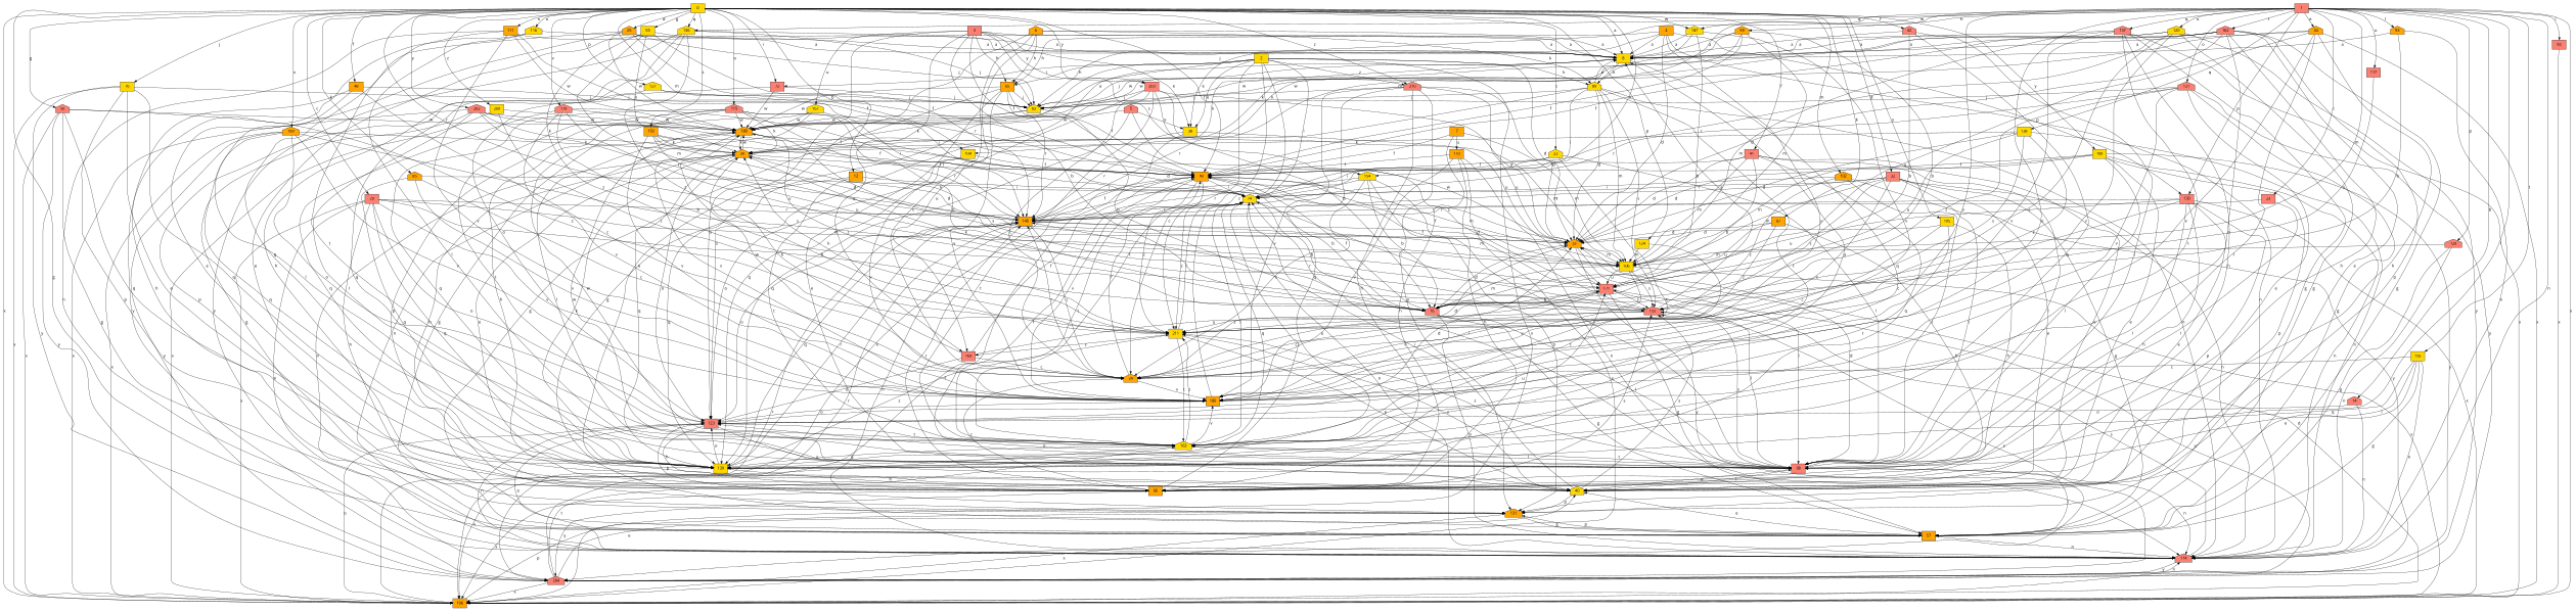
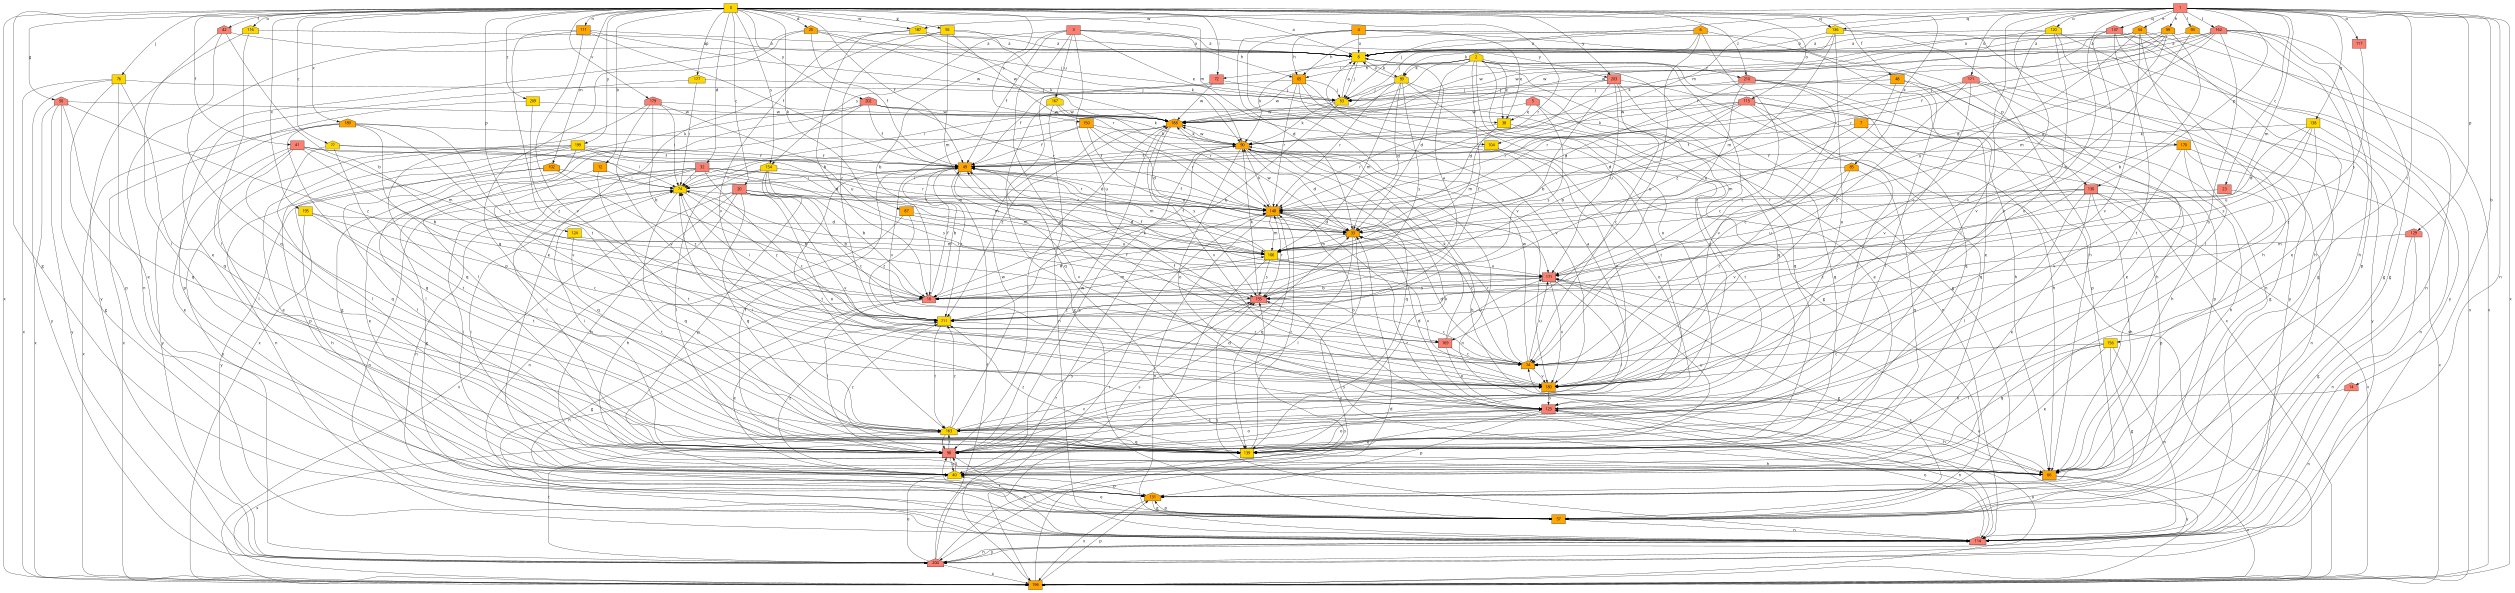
  strict digraph {
    fontname="Open Sans"
    node [fillcolor=salmon fontname="Open Sans" shape=box style=filled]
    edge [fontname="Open Sans"]
    0 [fillcolor=gold]
    8 [fillcolor=gold]
    12 [fillcolor=orange]
    20
    22 [fillcolor=gold shape=house]
    25 [fillcolor=orange shape=house]
    32
    41
    n9 [label=42 shape=house]
    48 [fillcolor=orange]
    49 [fillcolor=orange]
    50 [shape=house]
    55 [fillcolor=gold]
    57 [fillcolor=orange]
    72
    76 [fillcolor=gold]
    85 [fillcolor=orange shape=house]
    87 [fillcolor=orange]
    102 [fillcolor=orange shape=house]
    104 [fillcolor=gold]
    111 [fillcolor=orange]
    115 [shape=house]
    116 [fillcolor=gold shape=house]
    124 [fillcolor=gold]
    127 [fillcolor=gold shape=house]
    136 [fillcolor=gold shape=house]
    148 [fillcolor=orange]
    150 [fillcolor=orange]
    154 [fillcolor=gold shape=house]
    179 [shape=house]
    187 [fillcolor=gold shape=house]
    189 [fillcolor=orange shape=house]
    195 [fillcolor=gold]
    196 [fillcolor=orange]
    199 [fillcolor=gold]
    202 [shape=house]
    203
    209 [fillcolor=gold]
    210 [shape=house]
    83 [fillcolor=gold shape=house]
    89 [fillcolor=gold shape=house]
    139 [fillcolor=gold]
    90 [fillcolor=orange shape=house]
    74 [fillcolor=gold shape=house]
    163 [fillcolor=gold shape=house]
    106 [fillcolor=gold]
    114 [shape=house]
    123
    180 [fillcolor=orange]
    16 [shape=house]
    66 [fillcolor=orange]
    98
    188 [fillcolor=orange shape=house]
    40 [fillcolor=gold shape=house]
    24 [fillcolor=orange shape=house]
    155 [shape=house]
    33 [fillcolor=orange shape=house]
    211 [fillcolor=gold]
    204 [shape=house]
    131 [fillcolor=orange shape=house]
    171
    1
    14 [shape=house]
    23
    34 [fillcolor=orange shape=house]
    59 [fillcolor=orange shape=house]
-   92
    93 [fillcolor=orange shape=house]
    117
    120 [fillcolor=gold shape=house]
    121 [shape=house]
    129 [shape=house]
    130
    137 [shape=house]
    138 [fillcolor=gold]
    156 [fillcolor=gold]
    162 [shape=house]
-   2 [fillcolor=gold]
+   2 [fillcolor=gold shape=house]
    38 [fillcolor=gold]
    65 [fillcolor=orange]
    169
    3
    167 [fillcolor=gold shape=house]
    4 [fillcolor=orange]
    5 [shape=house]
    6 [fillcolor=orange shape=house]
    7 [fillcolor=orange]
    170 [fillcolor=orange]
    0 -> 8 [label=a]
    0 -> 12 [label=b]
    0 -> 20 [label=c]
    0 -> 22 [label=c]
    0 -> 25 [label=d]
    0 -> 32 [label=d]
    0 -> 41 [label=f]
    0 -> n9 [label=f]
    0 -> 48 [label=f]
    0 -> 49 [label=f]
    0 -> 50 [label=g]
    0 -> 55 [label=g]
    0 -> 57 [label=g]
    0 -> 72 [label=i]
    0 -> 76 [label=j]
    0 -> 85 [label=k]
    0 -> 87 [label=k]
    0 -> 102 [label=m]
    0 -> 104 [label=m]
    0 -> 111 [label=n]
    0 -> 115 [label=o]
    0 -> 116 [label=o]
    0 -> 124 [label=p]
    0 -> 127 [label=p]
    0 -> 136 [label=q]
    0 -> 148 [label=r]
    0 -> 150 [label=s]
    0 -> 154 [label=s]
    0 -> 179 [label=v]
    0 -> 187 [label=w]
    0 -> 189 [label=x]
    0 -> 195 [label=x]
    0 -> 196 [label=x]
    0 -> 199 [label=y]
    0 -> 202 [label=y]
    0 -> 203 [label=y]
    0 -> 209 [label=z]
    0 -> 210 [label=z]
    8 -> 83 [label=j]
    8 -> 89 [label=k]
    8 -> 139 [label=q]
    8 -> 90 [label=k]
    12 -> 139 [label=q]
    12 -> 74 [label=i]
    12 -> 163 [label=t]
    20 -> 148 [label=r]
    20 -> 196 [label=x]
    20 -> 139 [label=q]
    20 -> 106 [label=m]
    20 -> 114 [label=n]
    20 -> 123 [label=o]
    20 -> 180 [label=v]
    20 -> 16 [label=b]
    20 -> 66 [label=h]
    22 -> 49 [label=f]
    22 -> 74 [label=i]
    22 -> 163 [label=t]
    22 -> 98 [label=l]
    25 -> 8 [label=a]
    25 -> 49 [label=f]
    25 -> 83 [label=j]
    25 -> 139 [label=q]
    25 -> 188 [label=w]
    25 -> 40 [label=e]
    32 -> 57 [label=g]
    32 -> 148 [label=r]
    32 -> 74 [label=i]
    32 -> 106 [label=m]
    32 -> 114 [label=n]
    32 -> 98 [label=l]
    32 -> 40 [label=e]
    32 -> 24 [label=c]
    32 -> 155 [label=s]
    41 -> 49 [label=f]
    41 -> 139 [label=q]
    41 -> 106 [label=m]
    41 -> 16 [label=b]
    41 -> 98 [label=l]
    41 -> 40 [label=e]
    41 -> 33 [label=d]
    n9 -> 8 [label=a]
    n9 -> 139 [label=q]
    n9 -> 16 [label=b]
    n9 -> 98 [label=l]
    48 -> 83 [label=j]
    48 -> 66 [label=h]
    48 -> 98 [label=l]
    48 -> 24 [label=c]
    49 -> 74 [label=i]
    49 -> 163 [label=t]
    49 -> 106 [label=m]
    49 -> 180 [label=v]
    49 -> 16 [label=b]
    49 -> 211 [label=z]
    50 -> 57 [label=g]
    50 -> 196 [label=x]
    50 -> 139 [label=q]
    50 -> 188 [label=w]
    50 -> 211 [label=z]
    50 -> 204 [label=y]
    55 -> 8 [label=a]
    55 -> 148 [label=r]
    55 -> 90 [label=k]
    55 -> 106 [label=m]
    55 -> 40 [label=e]
    55 -> 211 [label=z]
    57 -> 114 [label=n]
    57 -> 98 [label=l]
    57 -> 40 [label=e]
    57 -> 131 [label=p]
    72 -> 83 [label=j]
    72 -> 139 [label=q]
    72 -> 188 [label=w]
    76 -> 196 [label=x]
    76 -> 83 [label=j]
    76 -> 139 [label=q]
    76 -> 40 [label=e]
    76 -> 204 [label=y]
    76 -> 131 [label=p]
    85 -> 139 [label=q]
    85 -> 74 [label=i]
    85 -> 180 [label=v]
    85 -> 24 [label=c]
    87 -> 66 [label=h]
    87 -> 33 [label=d]
    87 -> 211 [label=z]
    87 -> 171 [label=u]
    102 -> 74 [label=i]
    102 -> 98 [label=l]
    102 -> 211 [label=z]
    102 -> 204 [label=y]
    104 -> 49 [label=f]
    104 -> 123 [label=o]
    104 -> 180 [label=v]
    111 -> 8 [label=a]
    111 -> 49 [label=f]
    111 -> 163 [label=t]
    111 -> 114 [label=n]
    111 -> 180 [label=v]
    111 -> 188 [label=w]
    115 -> 148 [label=r]
    115 -> 139 [label=q]
    115 -> 90 [label=k]
    115 -> 163 [label=t]
    115 -> 16 [label=b]
    115 -> 66 [label=h]
    115 -> 188 [label=w]
    115 -> 33 [label=d]
    115 -> 131 [label=p]
    116 -> 8 [label=a]
    116 -> 98 [label=l]
    116 -> 204 [label=y]
    124 -> 163 [label=t]
    124 -> 106 [label=m]
    127 -> 83 [label=j]
    127 -> 74 [label=i]
    127 -> 131 [label=p]
    136 -> 8 [label=a]
    136 -> 83 [label=j]
    136 -> 123 [label=o]
    136 -> 66 [label=h]
    136 -> 211 [label=z]
    136 -> 204 [label=y]
    148 -> 49 [label=f]
    148 -> 139 [label=q]
    148 -> 90 [label=k]
    148 -> 106 [label=m]
    148 -> 114 [label=n]
    148 -> 123 [label=o]
    148 -> 24 [label=c]
    148 -> 33 [label=d]
    150 -> 49 [label=f]
    150 -> 148 [label=r]
    150 -> 90 [label=k]
    150 -> 180 [label=v]
    150 -> 33 [label=d]
    150 -> 171 [label=u]
    154 -> 148 [label=r]
    154 -> 74 [label=i]
    154 -> 16 [label=b]
    154 -> 98 [label=l]
    154 -> 24 [label=c]
    154 -> 131 [label=p]
    179 -> 139 [label=q]
    179 -> 74 [label=i]
    179 -> 180 [label=v]
    179 -> 16 [label=b]
    179 -> 188 [label=w]
    179 -> 171 [label=u]
    187 -> 8 [label=a]
    187 -> 90 [label=k]
    187 -> 180 [label=v]
    187 -> 16 [label=b]
    189 -> 196 [label=x]
    189 -> 139 [label=q]
    189 -> 90 [label=k]
    189 -> 123 [label=o]
    189 -> 180 [label=v]
    189 -> 155 [label=s]
    189 -> 204 [label=y]
    195 -> 163 [label=t]
    195 -> 66 [label=h]
    195 -> 24 [label=c]
    195 -> 33 [label=d]
    196 -> 148 [label=r]
    196 -> 123 [label=o]
    196 -> 33 [label=d]
    196 -> 131 [label=p]
    196 -> 171 [label=u]
    199 -> 49 [label=f]
    199 -> 106 [label=m]
    199 -> 114 [label=n]
    199 -> 98 [label=l]
    199 -> 40 [label=e]
    199 -> 33 [label=d]
    199 -> 204 [label=y]
    199 -> 131 [label=p]
    202 -> 49 [label=f]
    202 -> 57 [label=g]
    202 -> 148 [label=r]
    202 -> 196 [label=x]
    202 -> 90 [label=k]
    202 -> 98 [label=l]
    202 -> 188 [label=w]
    203 -> 196 [label=x]
    203 -> 83 [label=j]
    203 -> 139 [label=q]
    203 -> 16 [label=b]
    203 -> 24 [label=c]
    203 -> 33 [label=d]
    203 -> 171 [label=u]
    209 -> 196 [label=x]
    209 -> 188 [label=w]
    209 -> 211 [label=z]
    210 -> 83 [label=j]
    210 -> 139 [label=q]
    210 -> 180 [label=v]
    210 -> 66 [label=h]
    210 -> 33 [label=d]
    210 -> 131 [label=p]
    210 -> 171 [label=u]
    83 -> 8 [label=a]
    83 -> 90 [label=k]
    83 -> 16 [label=b]
    83 -> 188 [label=w]
    89 -> 8 [label=a]
    89 -> 148 [label=r]
    89 -> 83 [label=j]
    89 -> 74 [label=i]
    89 -> 163 [label=t]
    89 -> 106 [label=m]
    89 -> 114 [label=n]
    89 -> 155 [label=s]
    89 -> 33 [label=d]
    139 -> 148 [label=r]
    139 -> 90 [label=k]
    139 -> 123 [label=o]
    139 -> 66 [label=h]
    139 -> 211 [label=z]
    139 -> 171 [label=u]
    90 -> 49 [label=f]
    90 -> 139 [label=q]
    90 -> 114 [label=n]
    90 -> 123 [label=o]
    90 -> 66 [label=h]
    90 -> 188 [label=w]
    90 -> 40 [label=e]
    90 -> 33 [label=d]
    74 -> 148 [label=r]
    74 -> 139 [label=q]
    74 -> 114 [label=n]
    74 -> 16 [label=b]
    74 -> 211 [label=z]
    163 -> 8 [label=a]
    163 -> 196 [label=x]
    163 -> 139 [label=q]
    163 -> 74 [label=i]
    163 -> 180 [label=v]
    163 -> 98 [label=l]
    163 -> 188 [label=w]
    163 -> 211 [label=z]
    106 -> 49 [label=f]
    106 -> 196 [label=x]
    106 -> 180 [label=v]
    106 -> 155 [label=s]
    106 -> 171 [label=u]
    114 -> 123 [label=o]
    114 -> 155 [label=s]
    114 -> 204 [label=y]
    123 -> 163 [label=t]
    123 -> 114 [label=n]
    123 -> 66 [label=h]
    123 -> 40 [label=e]
    123 -> 33 [label=d]
    123 -> 131 [label=p]
    180 -> 74 [label=i]
    180 -> 123 [label=o]
    16 -> 49 [label=f]
    16 -> 57 [label=g]
    16 -> 106 [label=m]
    16 -> 114 [label=n]
    16 -> 98 [label=l]
    16 -> 33 [label=d]
    66 -> 148 [label=r]
    66 -> 196 [label=x]
    66 -> 74 [label=i]
    66 -> 24 [label=c]
    66 -> 155 [label=s]
    66 -> 204 [label=y]
    98 -> 49 [label=f]
    98 -> 74 [label=i]
    98 -> 163 [label=t]
    98 -> 114 [label=n]
    98 -> 123 [label=o]
    98 -> 188 [label=w]
    98 -> 40 [label=e]
    98 -> 155 [label=s]
    98 -> 33 [label=d]
    98 -> 211 [label=z]
    188 -> 90 [label=k]
    188 -> 180 [label=v]
    188 -> 98 [label=l]
    188 -> 155 [label=s]
    188 -> 211 [label=z]
    40 -> 74 [label=i]
    40 -> 98 [label=l]
    40 -> 155 [label=s]
    40 -> 211 [label=z]
    40 -> 131 [label=p]
    24 -> 49 [label=f]
    24 -> 148 [label=r]
    24 -> 180 [label=v]
    24 -> 188 [label=w]
    24 -> 33 [label=d]
    24 -> 171 [label=u]
    155 -> 8 [label=a]
    155 -> 148 [label=r]
    155 -> 90 [label=k]
    155 -> 74 [label=i]
    155 -> 24 [label=c]
    155 -> 211 [label=z]
    33 -> 106 [label=m]
    33 -> 98 [label=l]
    33 -> 188 [label=w]
    33 -> 204 [label=y]
    211 -> 90 [label=k]
    211 -> 74 [label=i]
    211 -> 163 [label=t]
    211 -> 40 [label=e]
    211 -> 169 [label=z]
    204 -> 49 [label=f]
    204 -> 148 [label=r]
    204 -> 196 [label=x]
    204 -> 163 [label=t]
    204 -> 114 [label=n]
    204 -> 40 [label=e]
    204 -> 155 [label=s]
    131 -> 57 [label=g]
    131 -> 196 [label=x]
    171 -> 49 [label=f]
    171 -> 57 [label=g]
    171 -> 180 [label=v]
    171 -> 16 [label=b]
    171 -> 98 [label=l]
    171 -> 155 [label=s]
    1 -> 104 [label=m]
    1 -> 136 [label=q]
    1 -> 187 [label=w]
    1 -> 196 [label=x]
    1 -> 83 [label=j]
    1 -> 106 [label=m]
    1 -> 114 [label=n]
    1 -> 123 [label=o]
    1 -> 180 [label=v]
    1 -> 98 [label=l]
    1 -> 14 [label=b]
    1 -> 23 [label=c]
    1 -> 34 [label=e]
    1 -> 59 [label=h]
-   1 -> 92 [label=l]
    1 -> 93 [label=l]
    1 -> 117 [label=o]
    1 -> 120 [label=o]
    1 -> 121 [label=o]
    1 -> 129 [label=p]
    1 -> 130 [label=p]
    1 -> 137 [label=q]
    1 -> 138 [label=q]
    1 -> 156 [label=t]
    1 -> 162 [label=t]
    14 -> 114 [label=n]
    14 -> 123 [label=o]
    23 -> 148 [label=r]
    23 -> 98 [label=l]
    34 -> 8 [label=a]
    34 -> 196 [label=x]
    34 -> 180 [label=v]
    34 -> 66 [label=h]
    34 -> 98 [label=l]
    34 -> 188 [label=w]
    34 -> 171 [label=u]
    59 -> 8 [label=a]
    59 -> 49 [label=f]
    59 -> 90 [label=k]
    59 -> 106 [label=m]
    59 -> 16 [label=b]
    59 -> 188 [label=w]
-   92 -> 196 [label=x]
    93 -> 8 [label=a]
    93 -> 114 [label=n]
    93 -> 16 [label=b]
    117 -> 155 [label=s]
    120 -> 8 [label=a]
    120 -> 57 [label=g]
    120 -> 180 [label=v]
    120 -> 188 [label=w]
    120 -> 24 [label=c]
    120 -> 204 [label=y]
    121 -> 57 [label=g]
    121 -> 148 [label=r]
    121 -> 83 [label=j]
    121 -> 180 [label=v]
    121 -> 40 [label=e]
    121 -> 211 [label=z]
    121 -> 204 [label=y]
    129 -> 57 [label=g]
    129 -> 106 [label=m]
    129 -> 114 [label=n]
    130 -> 148 [label=r]
    130 -> 196 [label=x]
    130 -> 66 [label=h]
    130 -> 98 [label=l]
    130 -> 40 [label=e]
    130 -> 24 [label=c]
    130 -> 131 [label=p]
    130 -> 171 [label=u]
    137 -> 8 [label=a]
    137 -> 57 [label=g]
    137 -> 196 [label=x]
    137 -> 163 [label=t]
    137 -> 106 [label=m]
    137 -> 180 [label=v]
    137 -> 66 [label=h]
    138 -> 90 [label=k]
    138 -> 114 [label=n]
    138 -> 155 [label=s]
    138 -> 33 [label=d]
    138 -> 211 [label=z]
    138 -> 171 [label=u]
    156 -> 57 [label=g]
    156 -> 139 [label=q]
    156 -> 114 [label=n]
    156 -> 98 [label=l]
    156 -> 40 [label=e]
    156 -> 24 [label=c]
    162 -> 8 [label=a]
    162 -> 49 [label=f]
    162 -> 57 [label=g]
    162 -> 148 [label=r]
    162 -> 123 [label=o]
    162 -> 66 [label=h]
    162 -> 188 [label=w]
    162 -> 40 [label=e]
    162 -> 33 [label=d]
    162 -> 131 [label=p]
    2 -> 57 [label=g]
    2 -> 72 [label=i]
    2 -> 196 [label=x]
    2 -> 210 [label=z]
    2 -> 89 [label=k]
    2 -> 74 [label=i]
    2 -> 163 [label=t]
    2 -> 123 [label=o]
    2 -> 24 [label=c]
    2 -> 33 [label=d]
    2 -> 211 [label=z]
    2 -> 38 [label=e]
    2 -> 65 [label=h]
    38 -> 148 [label=r]
    38 -> 163 [label=t]
    38 -> 106 [label=m]
    65 -> 49 [label=f]
    65 -> 57 [label=g]
    65 -> 148 [label=r]
    65 -> 83 [label=j]
    65 -> 180 [label=v]
    65 -> 188 [label=w]
    65 -> 40 [label=e]
    169 -> 49 [label=f]
    169 -> 90 [label=k]
    169 -> 123 [label=o]
    169 -> 24 [label=c]
    169 -> 171 [label=u]
    3 -> 8 [label=a]
    3 -> 49 [label=f]
    3 -> 154 [label=s]
    3 -> 203 [label=y]
    3 -> 123 [label=o]
    3 -> 16 [label=b]
    3 -> 38 [label=e]
    3 -> 65 [label=h]
    3 -> 169 [label=u]
    3 -> 167 [label=u]
    167 -> 57 [label=g]
    167 -> 148 [label=r]
    167 -> 114 [label=n]
    167 -> 188 [label=w]
    4 -> 8 [label=a]
    4 -> 114 [label=n]
    4 -> 180 [label=v]
    4 -> 33 [label=d]
    4 -> 130 [label=p]
    4 -> 38 [label=e]
    4 -> 65 [label=h]
    5 -> 139 [label=q]
    5 -> 188 [label=w]
    5 -> 155 [label=s]
    5 -> 38 [label=e]
    6 -> 8 [label=a]
    6 -> 89 [label=k]
    6 -> 40 [label=e]
    6 -> 24 [label=c]
    6 -> 65 [label=h]
    6 -> 169 [label=u]
    7 -> 49 [label=f]
    7 -> 106 [label=m]
    7 -> 66 [label=h]
    7 -> 170 [label=u]
    170 -> 49 [label=f]
    170 -> 196 [label=x]
    170 -> 114 [label=n]
    170 -> 180 [label=v]
    170 -> 66 [label=h]
  }
